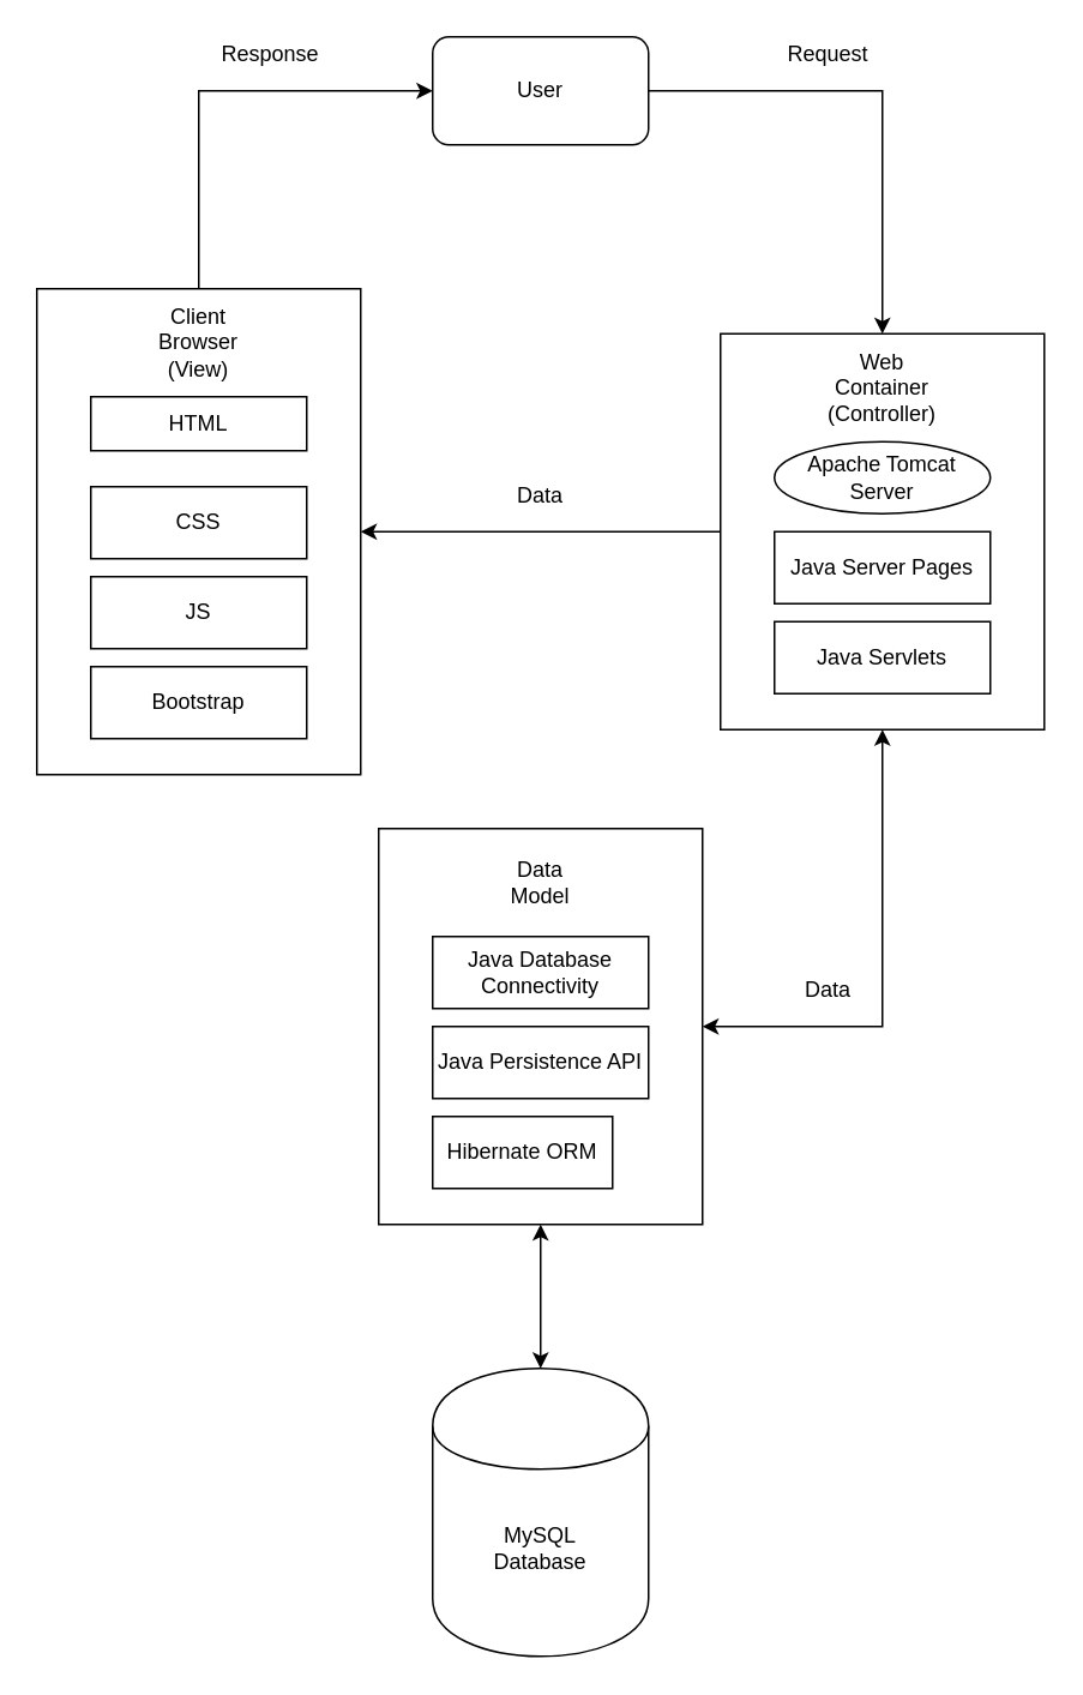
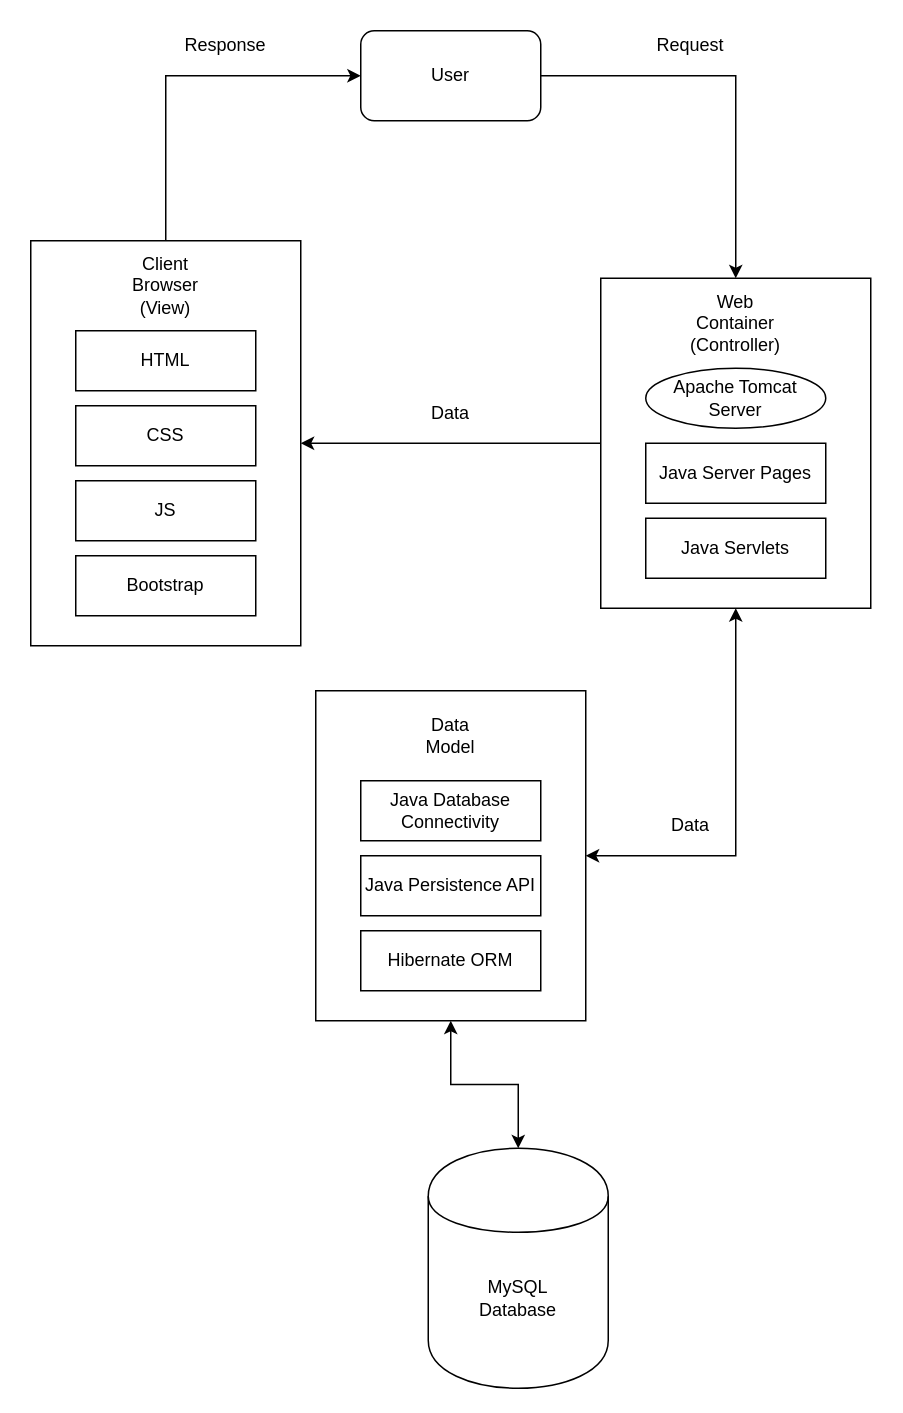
  <mxCell id="0" />
  <mxCell id="1" parent="0" />
- <mxCell id="2" value="MySQL&lt;br&gt;Database" style="shape=cylinder;whiteSpace=wrap;html=1;boundedLbl=1;backgroundOutline=1;container=1;" vertex="1" parent="1"><mxGeometry x="240" y="760" width="120" height="160" as="geometry" /></mxCell>
+ <mxCell id="2" value="MySQL&lt;br&gt;Database" style="shape=cylinder;whiteSpace=wrap;html=1;boundedLbl=1;backgroundOutline=1;container=1;" vertex="1" parent="1"><mxGeometry x="285" y="765" width="120" height="160" as="geometry" /></mxCell>
  <mxCell id="3" style="edgeStyle=orthogonalEdgeStyle;rounded=0;orthogonalLoop=1;jettySize=auto;html=1;entryX=0.5;entryY=0;entryDx=0;entryDy=0;startArrow=classic;startFill=1;endArrow=none;endFill=0;" edge="1" parent="1" source="5" target="26"><mxGeometry relative="1" as="geometry" /></mxCell>
  <mxCell id="4" style="edgeStyle=orthogonalEdgeStyle;rounded=0;orthogonalLoop=1;jettySize=auto;html=1;entryX=0.5;entryY=0;entryDx=0;entryDy=0;startArrow=none;startFill=0;endArrow=classic;endFill=1;" edge="1" parent="1" source="5" target="18"><mxGeometry relative="1" as="geometry" /></mxCell>
  <mxCell id="5" value="User" style="rounded=1;whiteSpace=wrap;html=1;" vertex="1" parent="1"><mxGeometry x="240" y="20" width="120" height="60" as="geometry" /></mxCell>
  <mxCell id="6" value="" style="group" vertex="1" connectable="0" parent="1"><mxGeometry x="210" y="460" width="180" height="220" as="geometry" /></mxCell>
  <mxCell id="7" value="" style="group;fontStyle=0" vertex="1" connectable="0" parent="6"><mxGeometry width="180" height="220" as="geometry" /></mxCell>
  <mxCell id="8" value="" style="group;fontStyle=0" vertex="1" connectable="0" parent="7"><mxGeometry width="180" height="220" as="geometry" /></mxCell>
  <mxCell id="9" value="" style="group;fontStyle=0" vertex="1" connectable="0" parent="8"><mxGeometry width="180" height="220" as="geometry" /></mxCell>
  <mxCell id="10" value="" style="rounded=0;whiteSpace=wrap;html=1;fontStyle=0" vertex="1" parent="9"><mxGeometry width="180" height="220" as="geometry" /></mxCell>
  <mxCell id="11" value="Java Database Connectivity" style="rounded=0;whiteSpace=wrap;html=1;fontStyle=0" vertex="1" parent="9"><mxGeometry x="30" y="60" width="120" height="40" as="geometry" /></mxCell>
  <mxCell id="12" value="Java Persistence API" style="rounded=0;whiteSpace=wrap;html=1;fontStyle=0" vertex="1" parent="9"><mxGeometry x="30" y="110" width="120" height="40" as="geometry" /></mxCell>
  <mxCell id="13" value="Data Model" style="text;html=1;strokeColor=none;fillColor=none;align=center;verticalAlign=middle;whiteSpace=wrap;rounded=0;fontStyle=0" vertex="1" parent="9"><mxGeometry x="70" y="20" width="40" height="20" as="geometry" /></mxCell>
- <mxCell id="14" value="Hibernate ORM" style="rounded=0;whiteSpace=wrap;html=1;fontStyle=0" vertex="1" parent="9"><mxGeometry x="30" y="160" width="100" height="40" as="geometry" /></mxCell>
+ <mxCell id="14" value="Hibernate ORM" style="rounded=0;whiteSpace=wrap;html=1;fontStyle=0" vertex="1" parent="9"><mxGeometry x="30" y="160" width="120" height="40" as="geometry" /></mxCell>
  <mxCell id="15" value="" style="group" vertex="1" connectable="0" parent="1"><mxGeometry x="400" y="185" width="180" height="220" as="geometry" /></mxCell>
  <mxCell id="16" value="" style="group" vertex="1" connectable="0" parent="15"><mxGeometry width="180" height="220" as="geometry" /></mxCell>
  <mxCell id="17" value="" style="group" vertex="1" connectable="0" parent="16"><mxGeometry width="180" height="220" as="geometry" /></mxCell>
  <mxCell id="18" value="" style="rounded=0;whiteSpace=wrap;html=1;" vertex="1" parent="17"><mxGeometry width="180" height="220" as="geometry" /></mxCell>
  <mxCell id="19" value="Apache Tomcat Server" style="ellipse;whiteSpace=wrap;html=1;" vertex="1" parent="17"><mxGeometry x="30" y="60" width="120" height="40" as="geometry" /></mxCell>
  <mxCell id="20" value="Java Server Pages" style="rounded=0;whiteSpace=wrap;html=1;" vertex="1" parent="17"><mxGeometry x="30" y="110" width="120" height="40" as="geometry" /></mxCell>
  <mxCell id="21" value="Web Container&lt;br&gt;(Controller)" style="text;html=1;strokeColor=none;fillColor=none;align=center;verticalAlign=middle;whiteSpace=wrap;rounded=0;" vertex="1" parent="17"><mxGeometry x="70" y="20" width="40" height="20" as="geometry" /></mxCell>
  <mxCell id="22" value="Java Servlets" style="rounded=0;whiteSpace=wrap;html=1;" vertex="1" parent="17"><mxGeometry x="30" y="160" width="120" height="40" as="geometry" /></mxCell>
  <mxCell id="23" value="" style="group" vertex="1" connectable="0" parent="1"><mxGeometry x="20" y="160" width="180" height="270" as="geometry" /></mxCell>
  <mxCell id="24" value="" style="group" vertex="1" connectable="0" parent="23"><mxGeometry width="180" height="270" as="geometry" /></mxCell>
  <mxCell id="25" value="" style="group" vertex="1" connectable="0" parent="24"><mxGeometry width="180" height="270" as="geometry" /></mxCell>
  <mxCell id="26" value="" style="rounded=0;whiteSpace=wrap;html=1;" vertex="1" parent="25"><mxGeometry width="180" height="270" as="geometry" /></mxCell>
- <mxCell id="27" value="HTML" style="rounded=0;whiteSpace=wrap;html=1;" vertex="1" parent="25"><mxGeometry x="30" y="60" width="120" height="30" as="geometry" /></mxCell>
+ <mxCell id="27" value="HTML" style="rounded=0;whiteSpace=wrap;html=1;" vertex="1" parent="25"><mxGeometry x="30" y="60" width="120" height="40" as="geometry" /></mxCell>
  <mxCell id="28" value="CSS" style="rounded=0;whiteSpace=wrap;html=1;" vertex="1" parent="25"><mxGeometry x="30" y="110" width="120" height="40" as="geometry" /></mxCell>
  <mxCell id="29" value="Client Browser&lt;br&gt;(View)" style="text;html=1;strokeColor=none;fillColor=none;align=center;verticalAlign=middle;whiteSpace=wrap;rounded=0;" vertex="1" parent="25"><mxGeometry x="70" y="20" width="40" height="20" as="geometry" /></mxCell>
  <mxCell id="30" value="JS" style="rounded=0;whiteSpace=wrap;html=1;" vertex="1" parent="25"><mxGeometry x="30" y="160" width="120" height="40" as="geometry" /></mxCell>
  <mxCell id="31" value="Bootstrap" style="rounded=0;whiteSpace=wrap;html=1;" vertex="1" parent="25"><mxGeometry x="30" y="210" width="120" height="40" as="geometry" /></mxCell>
  <mxCell id="32" style="edgeStyle=orthogonalEdgeStyle;rounded=0;orthogonalLoop=1;jettySize=auto;html=1;exitX=0.5;exitY=1;exitDx=0;exitDy=0;entryX=0.5;entryY=0;entryDx=0;entryDy=0;startArrow=classic;startFill=1;" edge="1" parent="1" source="10" target="2"><mxGeometry relative="1" as="geometry" /></mxCell>
  <mxCell id="33" style="edgeStyle=orthogonalEdgeStyle;rounded=0;orthogonalLoop=1;jettySize=auto;html=1;entryX=1;entryY=0.5;entryDx=0;entryDy=0;startArrow=classic;startFill=1;endArrow=classic;endFill=1;exitX=0.5;exitY=1;exitDx=0;exitDy=0;" edge="1" parent="1" source="18" target="10"><mxGeometry relative="1" as="geometry" /></mxCell>
  <mxCell id="34" style="edgeStyle=orthogonalEdgeStyle;rounded=0;orthogonalLoop=1;jettySize=auto;html=1;startArrow=none;startFill=0;endArrow=classic;endFill=1;" edge="1" parent="1" source="18" target="26"><mxGeometry relative="1" as="geometry" /></mxCell>
  <mxCell id="35" value="Response" style="text;html=1;strokeColor=none;fillColor=none;align=center;verticalAlign=middle;whiteSpace=wrap;rounded=0;" vertex="1" parent="1"><mxGeometry x="130" y="20" width="40" height="20" as="geometry" /></mxCell>
  <mxCell id="36" value="Request" style="text;html=1;strokeColor=none;fillColor=none;align=center;verticalAlign=middle;whiteSpace=wrap;rounded=0;" vertex="1" parent="1"><mxGeometry x="440" y="20" width="40" height="20" as="geometry" /></mxCell>
  <mxCell id="37" value="Data" style="text;html=1;strokeColor=none;fillColor=none;align=center;verticalAlign=middle;whiteSpace=wrap;rounded=0;" vertex="1" parent="1"><mxGeometry x="280" y="265" width="40" height="20" as="geometry" /></mxCell>
  <mxCell id="38" value="Data" style="text;html=1;strokeColor=none;fillColor=none;align=center;verticalAlign=middle;whiteSpace=wrap;rounded=0;" vertex="1" parent="1"><mxGeometry x="440" y="540" width="40" height="20" as="geometry" /></mxCell>
